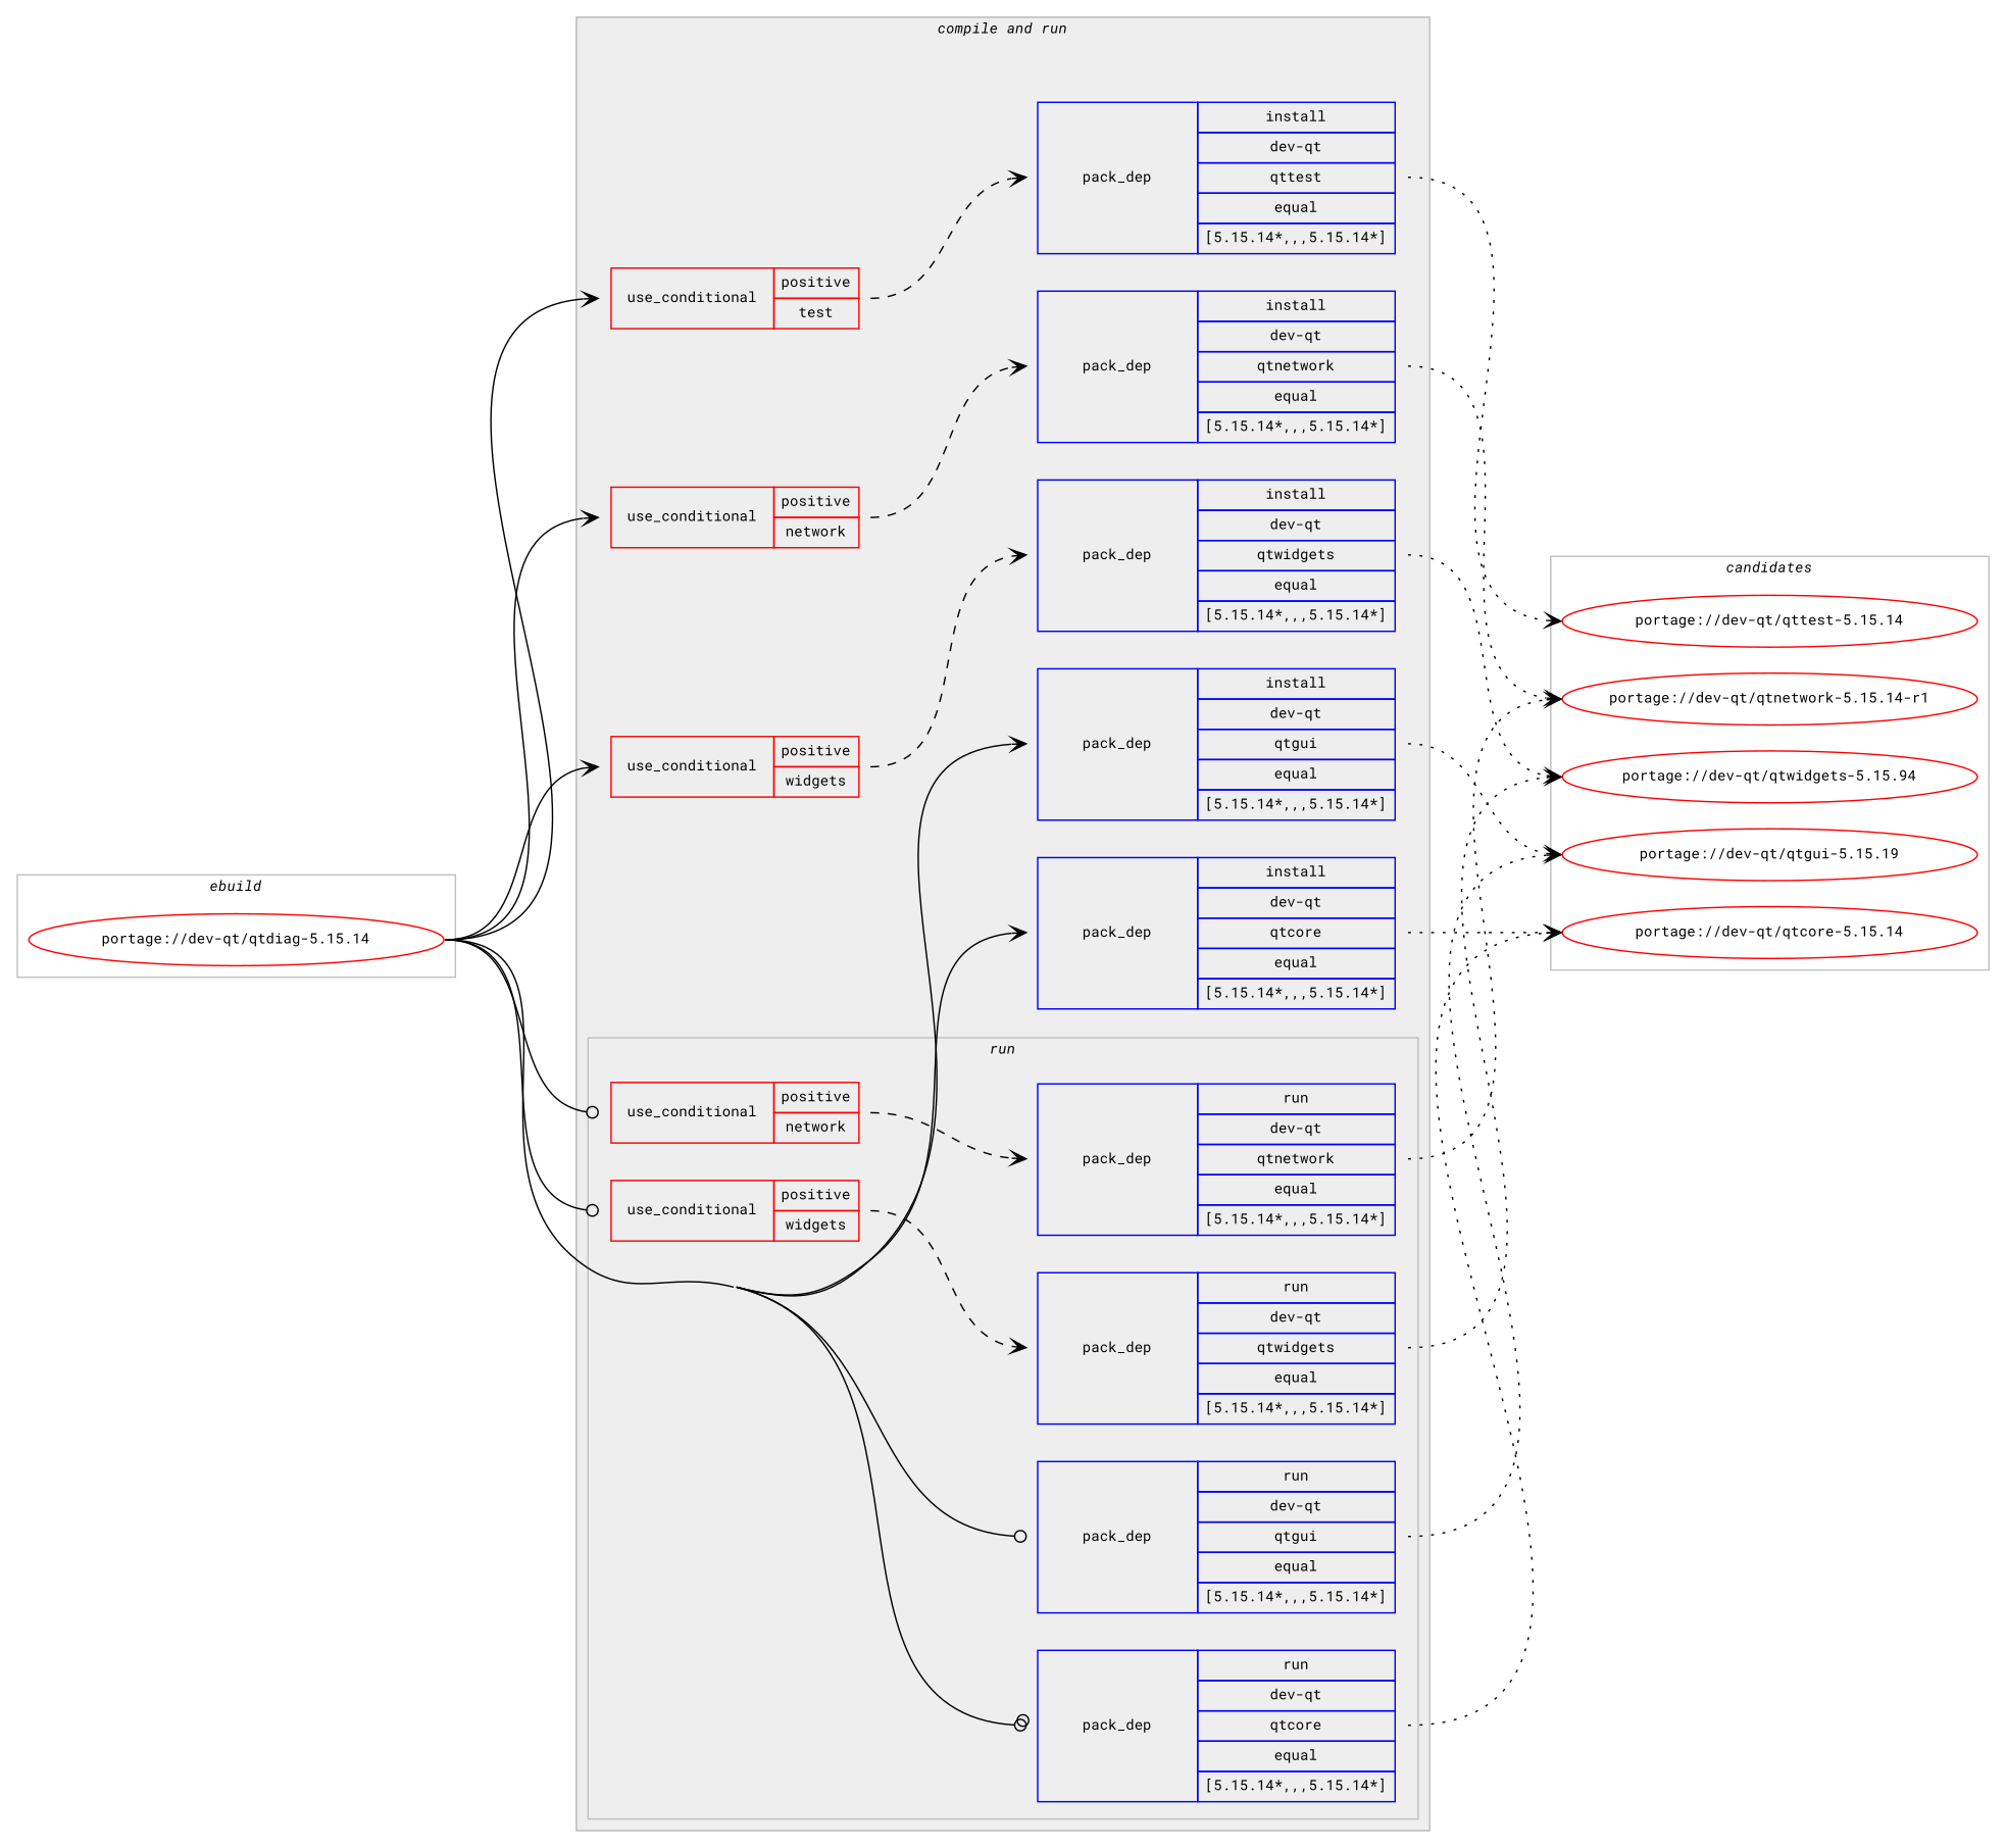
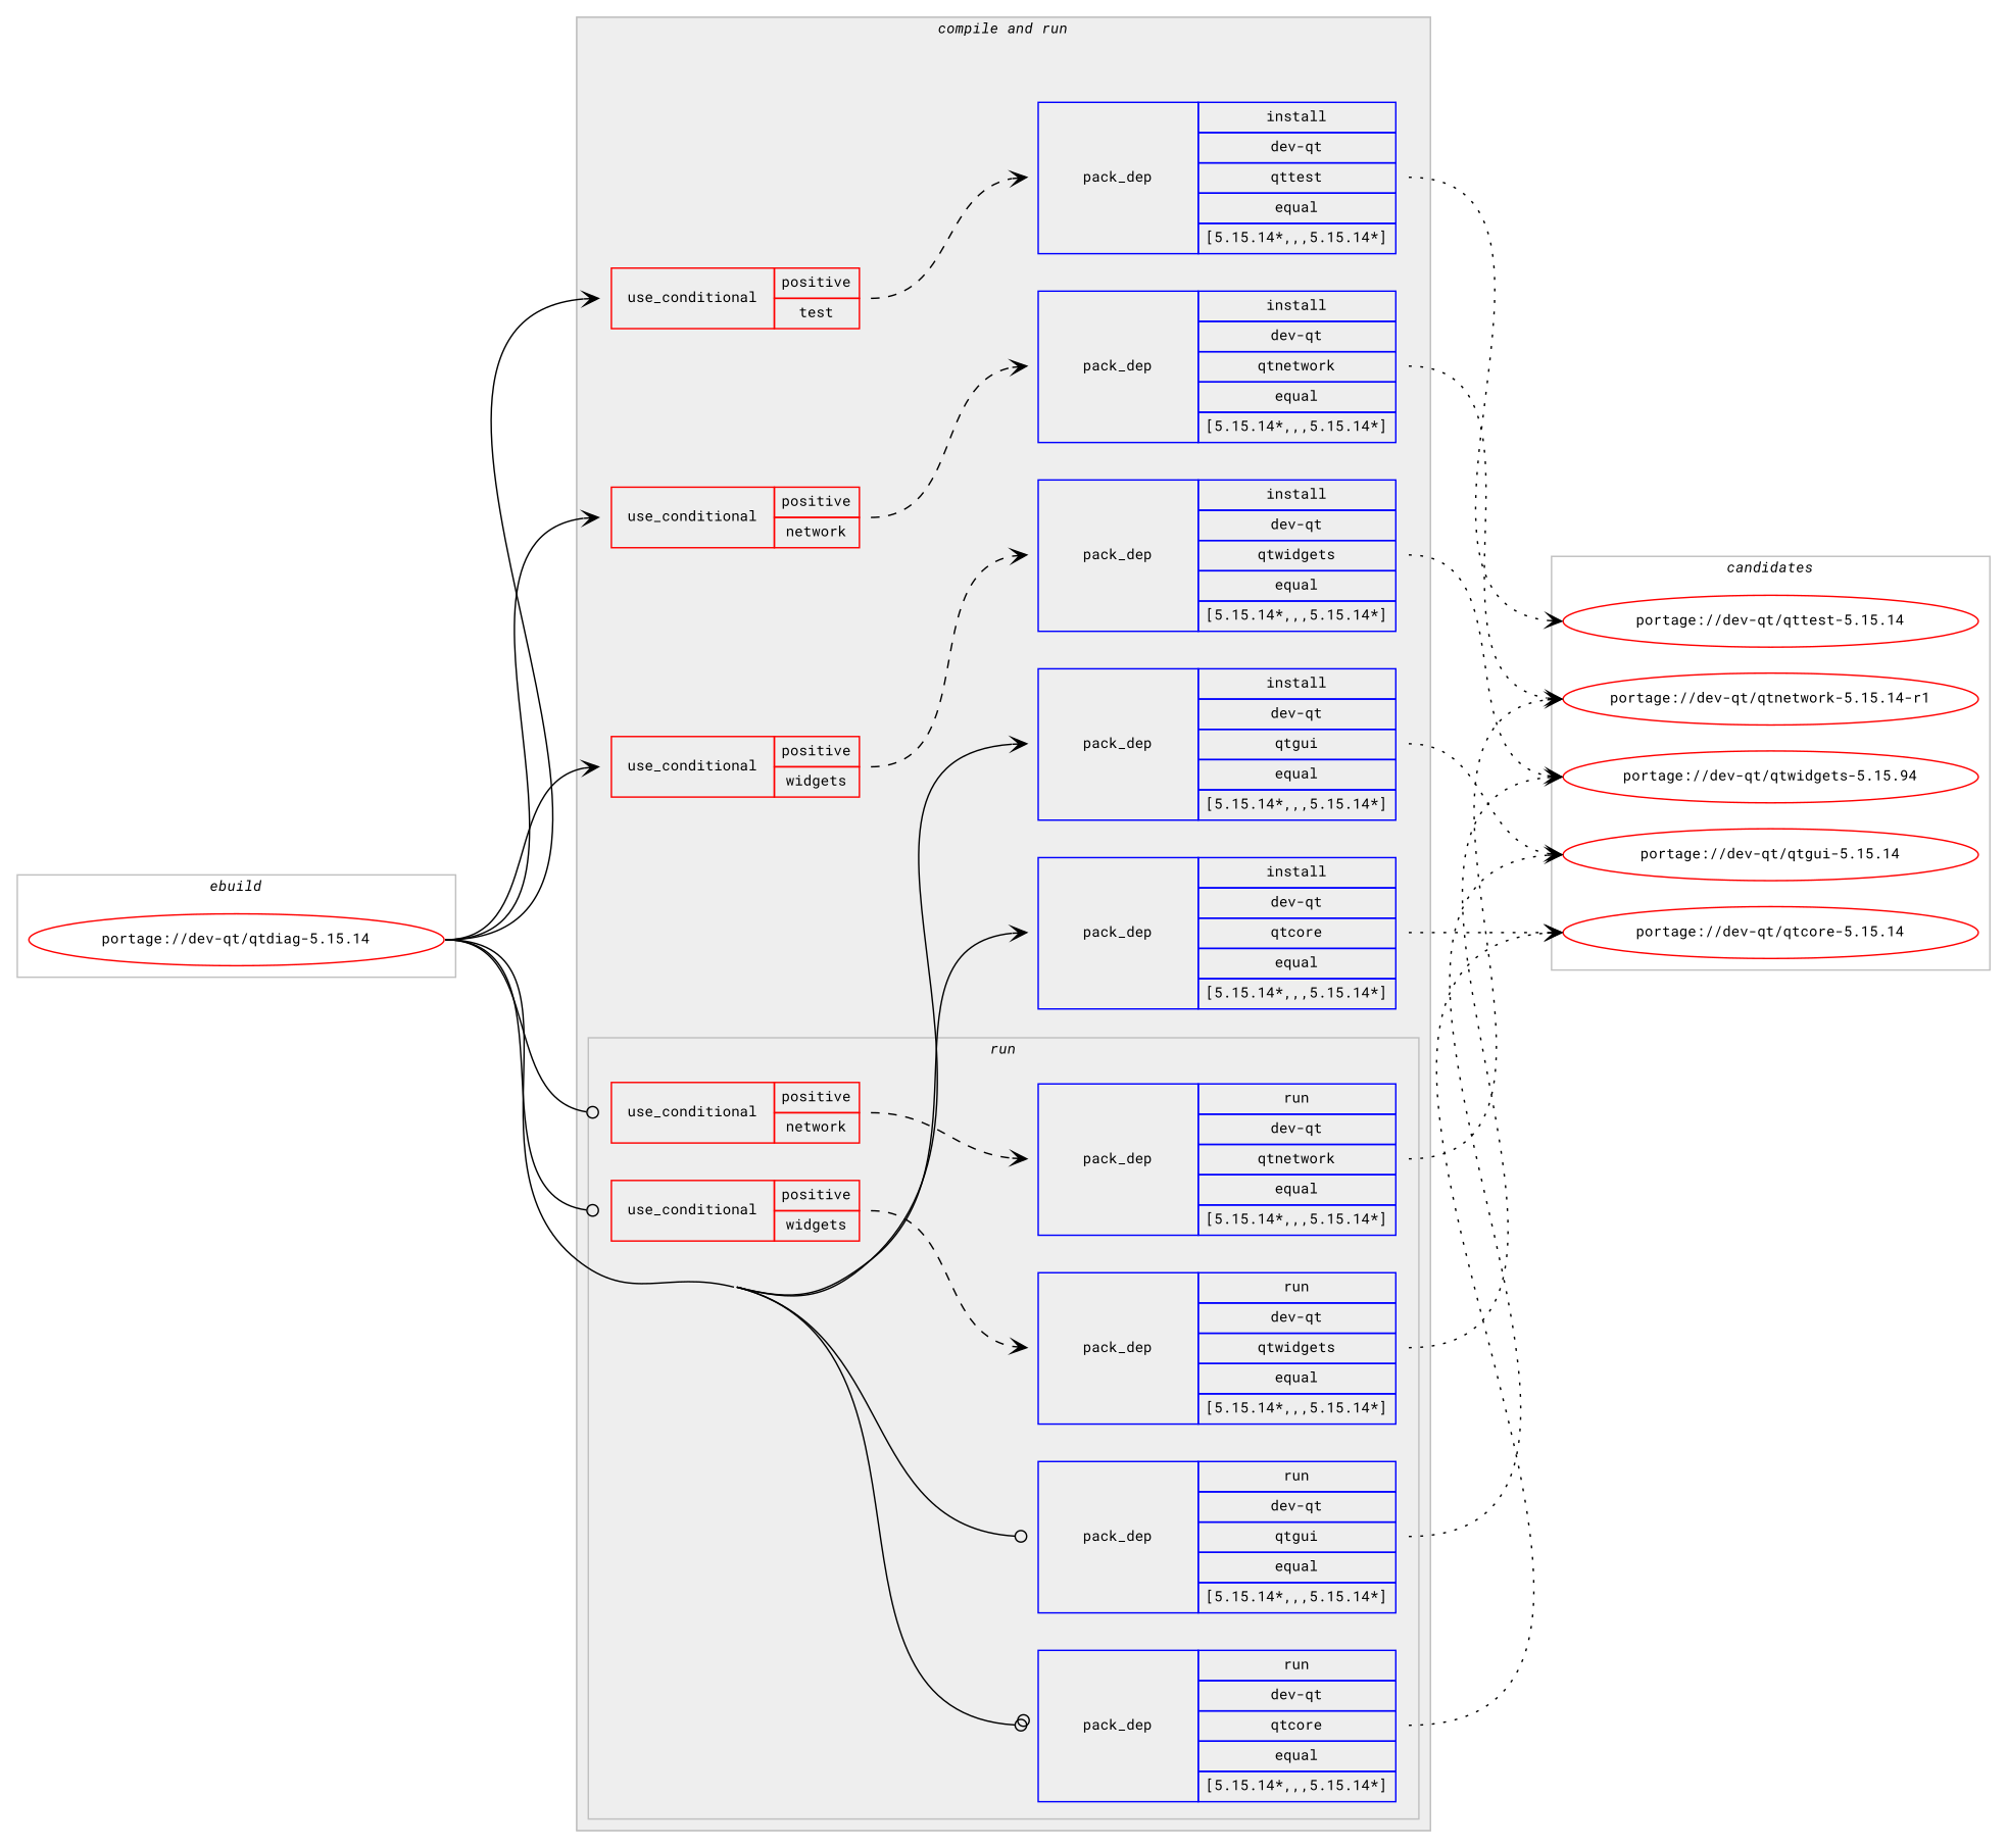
  digraph {
    compound=true
    concentrate=true
    fontname="Roboto Mono"
    fontsize=10
    newrank=true
    rankdir=LR
    ranksep=1.5
    node [color=red fontname="Roboto Mono" fontsize=10 shape=none]
    edge [arrowhead=vee fontname="Roboto Mono" headport=w style=solid tailport=e weight=20]
    n1 [label="portage://dev-qt/qtdiag-5.15.14" width=4 shape=""]
    n2 [color=blue label=<<TABLE BORDER="0" CELLBORDER="1" CELLSPACING="0" CELLPADDING="4" WIDTH="220"><TR><TD ROWSPAN="6" CELLPADDING="30">pack_dep</TD></TR><TR><TD WIDTH="110">install</TD></TR><TR><TD>dev-qt</TD></TR><TR><TD>qtnetwork</TD></TR><TR><TD>equal</TD></TR><TR><TD>[5.15.14*,,,5.15.14*]</TD></TR></TABLE>>]
    n3 [label=<<TABLE BORDER="0" CELLBORDER="1" CELLSPACING="0" CELLPADDING="4"><TR><TD ROWSPAN="3" CELLPADDING="10">use_conditional</TD></TR><TR><TD>positive</TD></TR><TR><TD>network</TD></TR></TABLE>>]
    n4 [color=blue label=<<TABLE BORDER="0" CELLBORDER="1" CELLSPACING="0" CELLPADDING="4" WIDTH="220"><TR><TD ROWSPAN="6" CELLPADDING="30">pack_dep</TD></TR><TR><TD WIDTH="110">install</TD></TR><TR><TD>dev-qt</TD></TR><TR><TD>qttest</TD></TR><TR><TD>equal</TD></TR><TR><TD>[5.15.14*,,,5.15.14*]</TD></TR></TABLE>>]
    n5 [label=<<TABLE BORDER="0" CELLBORDER="1" CELLSPACING="0" CELLPADDING="4"><TR><TD ROWSPAN="3" CELLPADDING="10">use_conditional</TD></TR><TR><TD>positive</TD></TR><TR><TD>test</TD></TR></TABLE>>]
    n6 [color=blue label=<<TABLE BORDER="0" CELLBORDER="1" CELLSPACING="0" CELLPADDING="4" WIDTH="220"><TR><TD ROWSPAN="6" CELLPADDING="30">pack_dep</TD></TR><TR><TD WIDTH="110">install</TD></TR><TR><TD>dev-qt</TD></TR><TR><TD>qtwidgets</TD></TR><TR><TD>equal</TD></TR><TR><TD>[5.15.14*,,,5.15.14*]</TD></TR></TABLE>>]
    n7 [label=<<TABLE BORDER="0" CELLBORDER="1" CELLSPACING="0" CELLPADDING="4"><TR><TD ROWSPAN="3" CELLPADDING="10">use_conditional</TD></TR><TR><TD>positive</TD></TR><TR><TD>widgets</TD></TR></TABLE>>]
    n8 [color=blue label=<<TABLE BORDER="0" CELLBORDER="1" CELLSPACING="0" CELLPADDING="4" WIDTH="220"><TR><TD ROWSPAN="6" CELLPADDING="30">pack_dep</TD></TR><TR><TD WIDTH="110">install</TD></TR><TR><TD>dev-qt</TD></TR><TR><TD>qtcore</TD></TR><TR><TD>equal</TD></TR><TR><TD>[5.15.14*,,,5.15.14*]</TD></TR></TABLE>>]
    n9 [color=blue label=<<TABLE BORDER="0" CELLBORDER="1" CELLSPACING="0" CELLPADDING="4" WIDTH="220"><TR><TD ROWSPAN="6" CELLPADDING="30">pack_dep</TD></TR><TR><TD WIDTH="110">install</TD></TR><TR><TD>dev-qt</TD></TR><TR><TD>qtgui</TD></TR><TR><TD>equal</TD></TR><TR><TD>[5.15.14*,,,5.15.14*]</TD></TR></TABLE>>]
    n10 [color=blue label=<<TABLE BORDER="0" CELLBORDER="1" CELLSPACING="0" CELLPADDING="4" WIDTH="220"><TR><TD ROWSPAN="6" CELLPADDING="30">pack_dep</TD></TR><TR><TD WIDTH="110">run</TD></TR><TR><TD>dev-qt</TD></TR><TR><TD>qtwidgets</TD></TR><TR><TD>equal</TD></TR><TR><TD>[5.15.14*,,,5.15.14*]</TD></TR></TABLE>>]
    n11 [label=<<TABLE BORDER="0" CELLBORDER="1" CELLSPACING="0" CELLPADDING="4"><TR><TD ROWSPAN="3" CELLPADDING="10">use_conditional</TD></TR><TR><TD>positive</TD></TR><TR><TD>widgets</TD></TR></TABLE>>]
    n12 [color=blue label=<<TABLE BORDER="0" CELLBORDER="1" CELLSPACING="0" CELLPADDING="4" WIDTH="220"><TR><TD ROWSPAN="6" CELLPADDING="30">pack_dep</TD></TR><TR><TD WIDTH="110">run</TD></TR><TR><TD>dev-qt</TD></TR><TR><TD>qtnetwork</TD></TR><TR><TD>equal</TD></TR><TR><TD>[5.15.14*,,,5.15.14*]</TD></TR></TABLE>>]
    n13 [label=<<TABLE BORDER="0" CELLBORDER="1" CELLSPACING="0" CELLPADDING="4"><TR><TD ROWSPAN="3" CELLPADDING="10">use_conditional</TD></TR><TR><TD>positive</TD></TR><TR><TD>network</TD></TR></TABLE>>]
    n14 [color=blue label=<<TABLE BORDER="0" CELLBORDER="1" CELLSPACING="0" CELLPADDING="4" WIDTH="220"><TR><TD ROWSPAN="6" CELLPADDING="30">pack_dep</TD></TR><TR><TD WIDTH="110">run</TD></TR><TR><TD>dev-qt</TD></TR><TR><TD>qtcore</TD></TR><TR><TD>equal</TD></TR><TR><TD>[5.15.14*,,,5.15.14*]</TD></TR></TABLE>>]
    n15 [color=blue label=<<TABLE BORDER="0" CELLBORDER="1" CELLSPACING="0" CELLPADDING="4" WIDTH="220"><TR><TD ROWSPAN="6" CELLPADDING="30">pack_dep</TD></TR><TR><TD WIDTH="110">run</TD></TR><TR><TD>dev-qt</TD></TR><TR><TD>qtgui</TD></TR><TR><TD>equal</TD></TR><TR><TD>[5.15.14*,,,5.15.14*]</TD></TR></TABLE>>]
    n16 [label="portage://dev-qt/qtnetwork-5.15.14-r1" width=4 shape=""]
    n17 [label="portage://dev-qt/qttest-5.15.14" width=4 shape=""]
    n18 [label="portage://dev-qt/qtwidgets-5.15.94" width=4 shape=""]
    n19 [label="portage://dev-qt/qtcore-5.15.14" width=4 shape=""]
-   n20 [label="portage://dev-qt/qtgui-5.15.19" width=4 shape=""]
+   n20 [label="portage://dev-qt/qtgui-5.15.14" width=4 shape=""]
    subgraph cluster_1 {
      color=gray
      label=<<i>ebuild</i>>
      n1
    }
    subgraph cluster_2 {
      color=gray
      label=<<i>dependencies</i>>
      subgraph cluster_3 {
        color=gray
        fillcolor="#eeeeee"
        label=<<i>compile</i>>
        style=filled
        subgraph sub_4 {
          color=gray
          fillcolor="#eeeeee"
          label=<<i>compile</i>>
          style=filled
          n3
          subgraph sub_5 {
            color=gray
            fillcolor="#eeeeee"
            label=<<i>compile</i>>
            style=filled
            n2
          }
        }
        subgraph sub_6 {
          color=gray
          fillcolor="#eeeeee"
          label=<<i>compile</i>>
          style=filled
          n5
          subgraph sub_7 {
            color=gray
            fillcolor="#eeeeee"
            label=<<i>compile</i>>
            style=filled
            n4
          }
        }
        subgraph sub_8 {
          color=gray
          fillcolor="#eeeeee"
          label=<<i>compile</i>>
          style=filled
          n7
          subgraph sub_9 {
            color=gray
            fillcolor="#eeeeee"
            label=<<i>compile</i>>
            style=filled
            n6
          }
        }
        subgraph sub_10 {
          color=gray
          fillcolor="#eeeeee"
          label=<<i>compile</i>>
          style=filled
          n8
        }
        subgraph sub_11 {
          color=gray
          fillcolor="#eeeeee"
          label=<<i>compile</i>>
          style=filled
          n9
        }
      }
      subgraph cluster_12 {
        color=gray
        fillcolor="#eeeeee"
        label=<<i>compile and run</i>>
        style=filled
      }
      subgraph cluster_13 {
        color=gray
        fillcolor="#eeeeee"
        label=<<i>run</i>>
        style=filled
        subgraph sub_14 {
          color=gray
          fillcolor="#eeeeee"
          label=<<i>run</i>>
          style=filled
          n11
          subgraph sub_15 {
            color=gray
            fillcolor="#eeeeee"
            label=<<i>run</i>>
            style=filled
            n10
          }
        }
        subgraph sub_16 {
          color=gray
          fillcolor="#eeeeee"
          label=<<i>run</i>>
          style=filled
          n13
          subgraph sub_17 {
            color=gray
            fillcolor="#eeeeee"
            label=<<i>run</i>>
            style=filled
            n12
          }
        }
        subgraph sub_18 {
          color=gray
          fillcolor="#eeeeee"
          label=<<i>run</i>>
          style=filled
          n14
        }
        subgraph sub_19 {
          color=gray
          fillcolor="#eeeeee"
          label=<<i>run</i>>
          style=filled
          n15
        }
      }
    }
    subgraph cluster_20 {
      color=gray
      label=<<i>candidates</i>>
      rank=same
      subgraph sub_21 {
        color=black
        label=<<i>candidates</i>>
        nodesep=1
        rank=same
        n16
      }
      subgraph sub_22 {
        color=black
        label=<<i>candidates</i>>
        nodesep=1
        rank=same
        n17
      }
      subgraph sub_23 {
        color=black
        label=<<i>candidates</i>>
        nodesep=1
        rank=same
        n18
      }
      subgraph sub_24 {
        color=black
        label=<<i>candidates</i>>
        nodesep=1
        rank=same
        n19
      }
      subgraph sub_25 {
        color=black
        label=<<i>candidates</i>>
        nodesep=1
        rank=same
        n20
      }
      subgraph sub_26 {
        color=black
        label=<<i>candidates</i>>
        nodesep=1
        rank=same
        n16
      }
      subgraph sub_27 {
        color=black
        label=<<i>candidates</i>>
        nodesep=1
        rank=same
        n18
      }
      subgraph sub_28 {
        color=black
        label=<<i>candidates</i>>
        nodesep=1
        rank=same
        n19
      }
      subgraph sub_29 {
        color=black
        label=<<i>candidates</i>>
        nodesep=1
        rank=same
        n20
      }
    }
    n1 -> n3
    n1 -> n5
    n1 -> n7
    n1 -> n8
    n1 -> n9
    n1 -> n11 [arrowhead=odot]
    n1 -> n13 [arrowhead=odot]
    n1 -> n14 [arrowhead=odot]
    n1 -> n15 [arrowhead=odot]
    n2 -> n16 [style=dotted weight=100]
    n3 -> n2 [style=dashed]
    n4 -> n17 [style=dotted weight=100]
    n5 -> n4 [style=dashed]
    n6 -> n18 [style=dotted weight=100]
    n7 -> n6 [style=dashed]
    n8 -> n19 [style=dotted weight=100]
    n9 -> n20 [style=dotted weight=100]
    n10 -> n18 [style=dotted weight=100]
    n11 -> n10 [style=dashed]
    n12 -> n16 [style=dotted weight=100]
    n13 -> n12 [style=dashed]
    n14 -> n19 [style=dotted weight=100]
    n15 -> n20 [style=dotted weight=100]
  }
